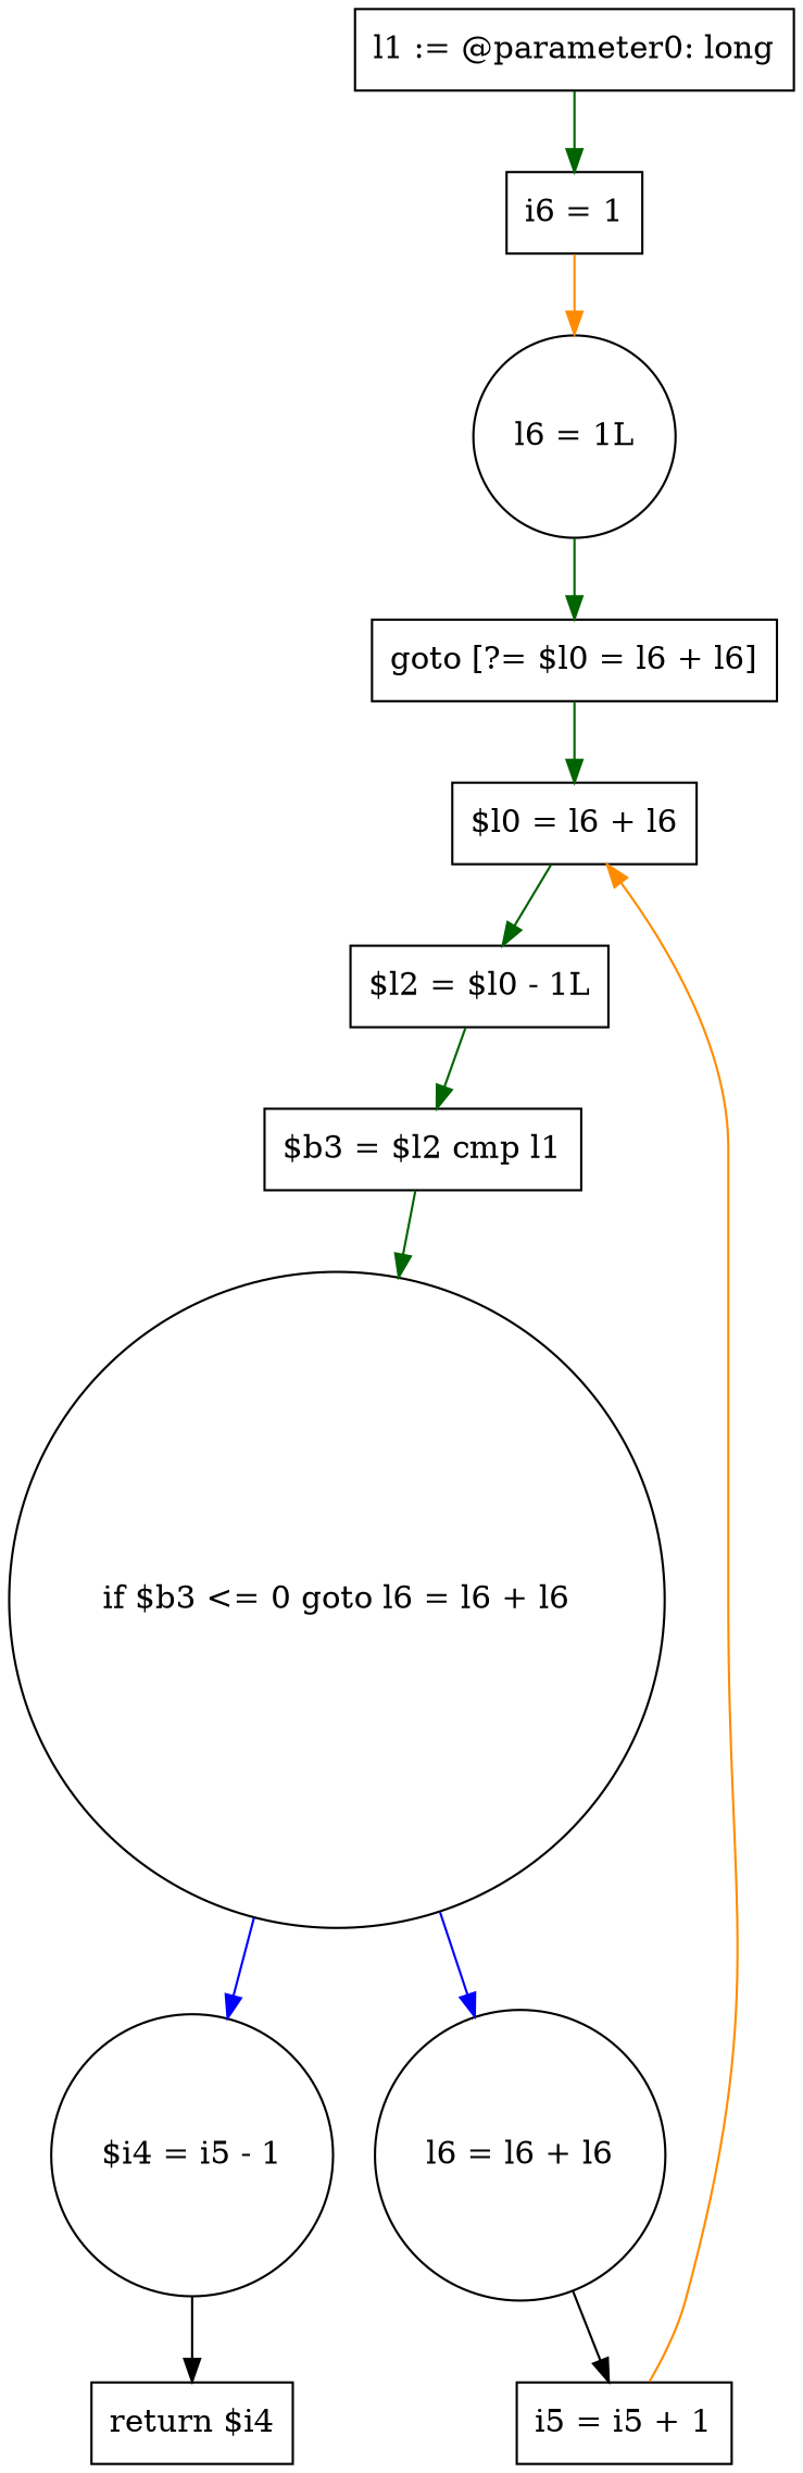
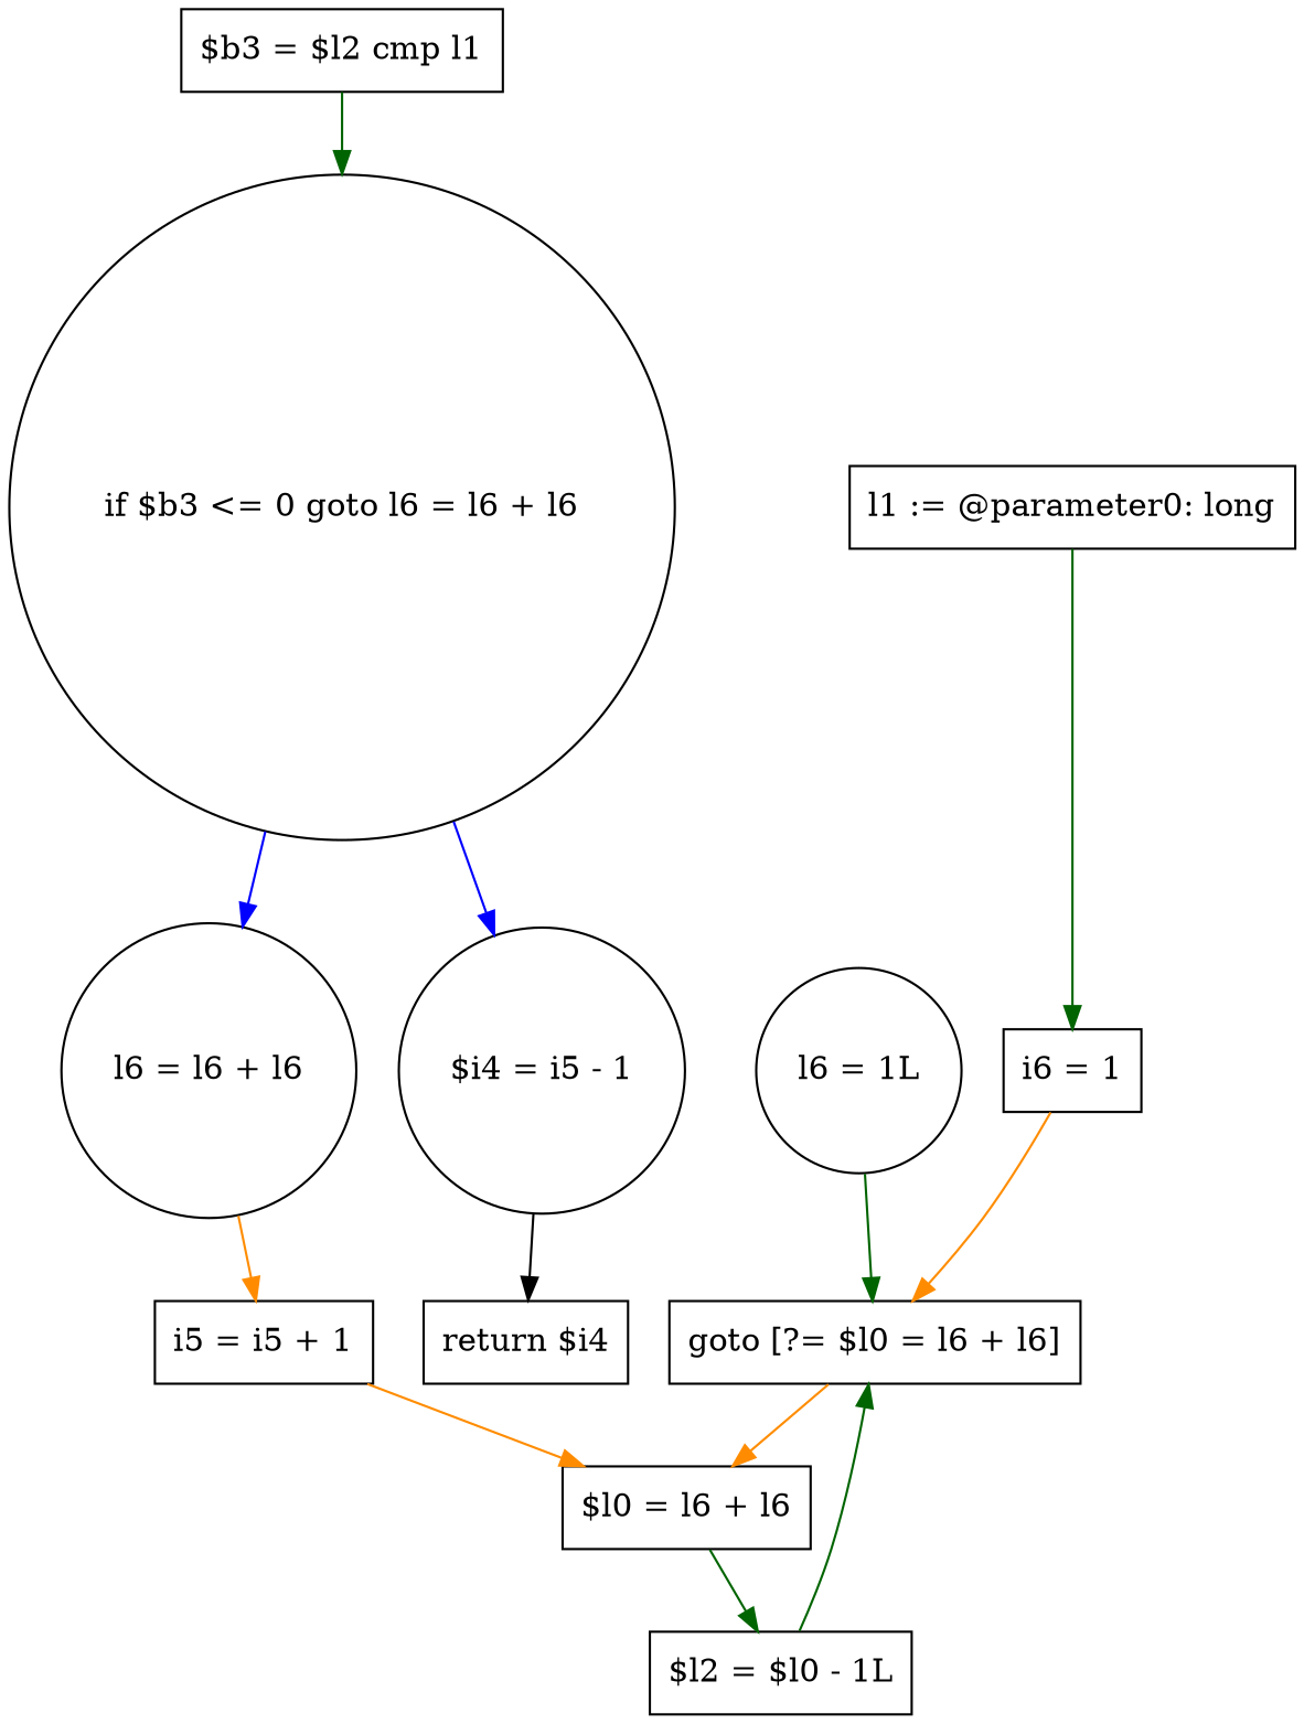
  digraph {
    node [shape=box]
    edge [color=darkgreen]
    n1 [label="i6 = 1"]
    "l1 := @parameter0: long"
    "l6 = 1L" [shape=circle]
    "goto [?= $l0 = l6 + l6]"
    "$l0 = l6 + l6"
    "$l2 = $l0 - 1L"
    "l6 = l6 + l6" [shape=circle]
    "i5 = i5 + 1"
    "$b3 = $l2 cmp l1"
    "if $b3 <= 0 goto l6 = l6 + l6" [shape=circle]
    "$i4 = i5 - 1" [shape=circle]
    "return $i4"
-   n1 -> "l6 = 1L" [color=darkorange]
+   n1 -> "goto [?= $l0 = l6 + l6]" [color=darkorange]
    "l1 := @parameter0: long" -> n1
    "l6 = 1L" -> "goto [?= $l0 = l6 + l6]"
-   "goto [?= $l0 = l6 + l6]" -> "$l0 = l6 + l6"
+   "goto [?= $l0 = l6 + l6]" -> "$l0 = l6 + l6" [color=darkorange]
    "$l0 = l6 + l6" -> "$l2 = $l0 - 1L"
-   "$l2 = $l0 - 1L" -> "$b3 = $l2 cmp l1"
-   "l6 = l6 + l6" -> "i5 = i5 + 1" [color=black]
+   "$l2 = $l0 - 1L" -> "goto [?= $l0 = l6 + l6]"
+   "l6 = l6 + l6" -> "i5 = i5 + 1" [color=darkorange]
    "i5 = i5 + 1" -> "$l0 = l6 + l6" [color=darkorange]
    "$b3 = $l2 cmp l1" -> "if $b3 <= 0 goto l6 = l6 + l6"
    "if $b3 <= 0 goto l6 = l6 + l6" -> "l6 = l6 + l6" [color=blue]
    "if $b3 <= 0 goto l6 = l6 + l6" -> "$i4 = i5 - 1" [color=blue]
    "$i4 = i5 - 1" -> "return $i4" [color=black]
  }
